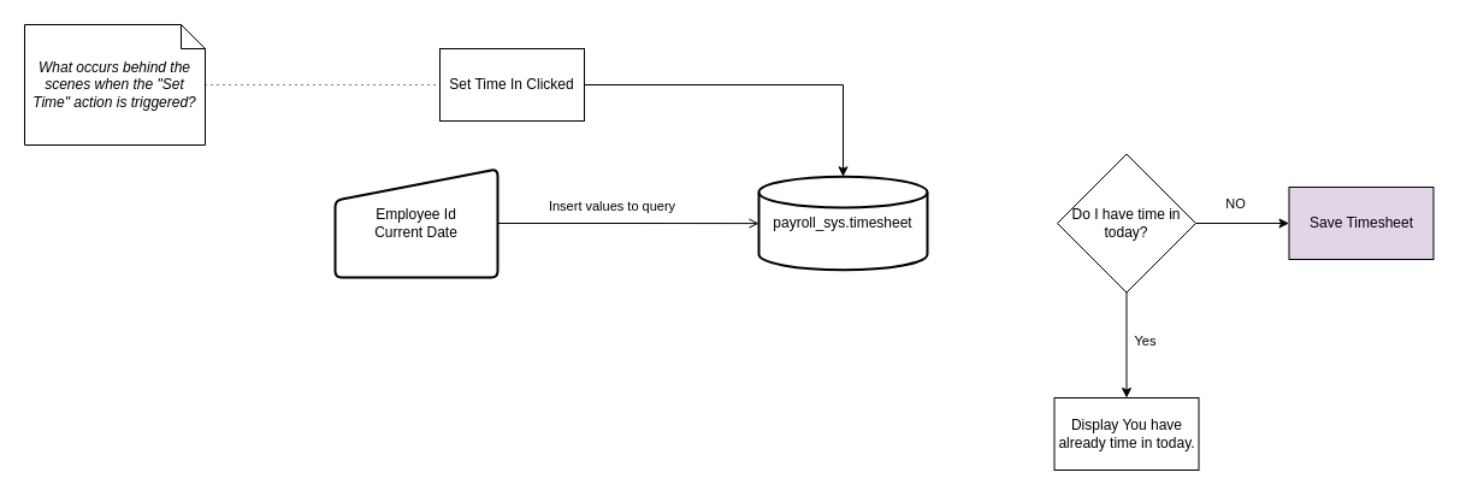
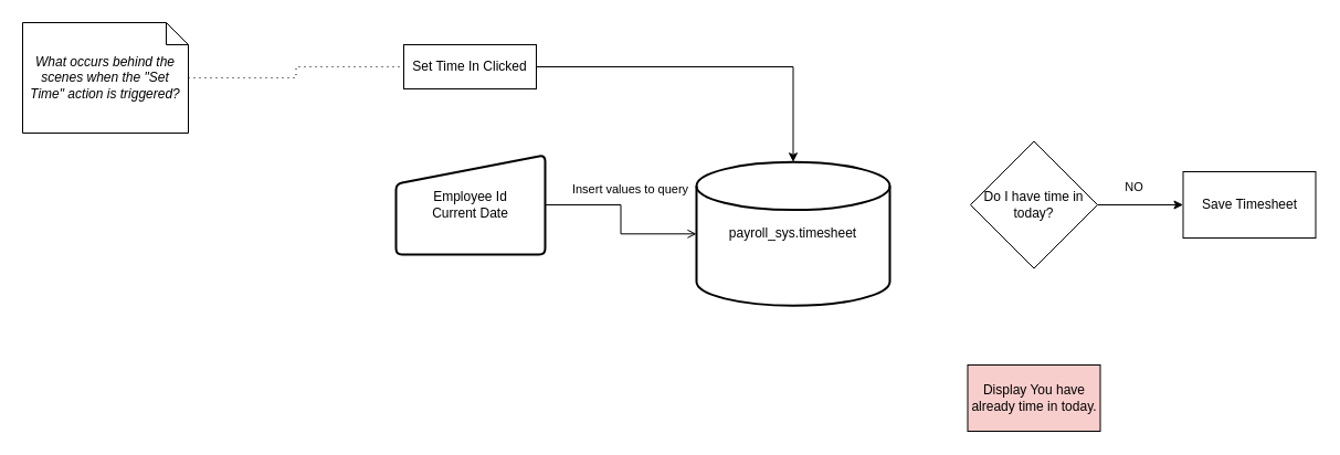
  <mxCell id="0" />
  <mxCell id="1" parent="0" />
  <mxCell id="2" style="edgeStyle=orthogonalEdgeStyle;rounded=0;orthogonalLoop=1;jettySize=auto;html=1;" edge="1" parent="1" source="3" target="12"><mxGeometry relative="1" as="geometry" /></mxCell>
- <mxCell id="3" value="Set Time In Clicked" style="rounded=0;whiteSpace=wrap;html=1;" vertex="1" parent="1"><mxGeometry x="365" y="40" width="120" height="60" as="geometry" /></mxCell>
+ <mxCell id="3" value="Set Time In Clicked" style="rounded=0;whiteSpace=wrap;html=1;" vertex="1" parent="1"><mxGeometry x="365" y="40" width="120" height="40" as="geometry" /></mxCell>
  <mxCell id="4" style="edgeStyle=orthogonalEdgeStyle;rounded=0;orthogonalLoop=1;jettySize=auto;html=1;dashed=1;dashPattern=1 4;endArrow=none;endFill=0;" edge="1" parent="1" source="5" target="3"><mxGeometry relative="1" as="geometry" /></mxCell>
  <mxCell id="5" value="&lt;div&gt;&lt;i&gt;What occurs behind the scenes when the &quot;Set Time&quot; action is triggered?&lt;/i&gt;&lt;/div&gt;" style="shape=note;size=20;whiteSpace=wrap;html=1;align=center;" vertex="1" parent="1"><mxGeometry x="20" y="20" width="150" height="100" as="geometry" /></mxCell>
  <mxCell id="6" value="" style="edgeStyle=orthogonalEdgeStyle;rounded=0;orthogonalLoop=1;jettySize=auto;html=1;" edge="1" parent="1" source="10" target="11"><mxGeometry relative="1" as="geometry" /></mxCell>
  <mxCell id="7" value="NO" style="edgeLabel;html=1;align=center;verticalAlign=middle;resizable=0;points=[];" vertex="1" connectable="0" parent="6"><mxGeometry x="-0.186" y="1" relative="1" as="geometry"><mxPoint y="-16" as="offset" /></mxGeometry></mxCell>
- <mxCell id="8" value="" style="edgeStyle=orthogonalEdgeStyle;rounded=0;orthogonalLoop=1;jettySize=auto;html=1;" edge="1" parent="1" source="10" target="16"><mxGeometry relative="1" as="geometry" /></mxCell>
- <mxCell id="9" value="Yes" style="edgeLabel;html=1;align=center;verticalAlign=middle;resizable=0;points=[];" vertex="1" connectable="0" parent="8"><mxGeometry x="-0.094" y="-1" relative="1" as="geometry"><mxPoint x="16" as="offset" /></mxGeometry></mxCell>
  <mxCell id="10" value="Do I have time in today?" style="rhombus;whiteSpace=wrap;html=1;rounded=0;" vertex="1" parent="1"><mxGeometry x="878" y="127.5" width="115" height="115" as="geometry" /></mxCell>
- <mxCell id="11" value="Save Timesheet" style="whiteSpace=wrap;html=1;rounded=0;fillColor=#e1d5e7;" vertex="1" parent="1"><mxGeometry x="1070.5" y="155" width="120" height="60" as="geometry" /></mxCell>
- <mxCell id="12" value="payroll_sys.timesheet" style="strokeWidth=2;html=1;shape=mxgraph.flowchart.database;whiteSpace=wrap;" vertex="1" parent="1"><mxGeometry x="630" y="146.25" width="140" height="77.5" as="geometry" /></mxCell>
+ <mxCell id="11" value="Save Timesheet" style="whiteSpace=wrap;html=1;rounded=0;" vertex="1" parent="1"><mxGeometry x="1070.5" y="155" width="120" height="60" as="geometry" /></mxCell>
+ <mxCell id="12" value="payroll_sys.timesheet" style="strokeWidth=2;html=1;shape=mxgraph.flowchart.database;whiteSpace=wrap;" vertex="1" parent="1"><mxGeometry x="630" y="146.25" width="175" height="130" as="geometry" /></mxCell>
  <mxCell id="13" style="edgeStyle=orthogonalEdgeStyle;rounded=0;orthogonalLoop=1;jettySize=auto;html=1;endArrow=open;" edge="1" parent="1" source="15" target="12"><mxGeometry relative="1" as="geometry" /></mxCell>
  <mxCell id="14" value="Insert values to query" style="edgeLabel;html=1;align=center;verticalAlign=middle;resizable=0;points=[];" vertex="1" connectable="0" parent="13"><mxGeometry x="-0.308" relative="1" as="geometry"><mxPoint x="19" y="-15" as="offset" /></mxGeometry></mxCell>
- <mxCell id="15" value="Employee Id&lt;div&gt;Current Date&lt;/div&gt;" style="html=1;strokeWidth=2;shape=manualInput;whiteSpace=wrap;rounded=1;size=26;arcSize=11;" vertex="1" parent="1"><mxGeometry x="278" y="140" width="135" height="90" as="geometry" /></mxCell>
- <mxCell id="16" value="Display You have already time in today." style="whiteSpace=wrap;html=1;rounded=0;" vertex="1" parent="1"><mxGeometry x="875.5" y="330" width="120" height="60" as="geometry" /></mxCell>
+ <mxCell id="15" value="Employee Id&lt;div&gt;Current Date&lt;/div&gt;" style="html=1;strokeWidth=2;shape=manualInput;whiteSpace=wrap;rounded=1;size=26;arcSize=11;" vertex="1" parent="1"><mxGeometry x="358" y="140" width="135" height="90" as="geometry" /></mxCell>
+ <mxCell id="16" value="Display You have already time in today." style="whiteSpace=wrap;html=1;rounded=0;fillColor=#f8cecc;" vertex="1" parent="1"><mxGeometry x="875.5" y="330" width="120" height="60" as="geometry" /></mxCell>
